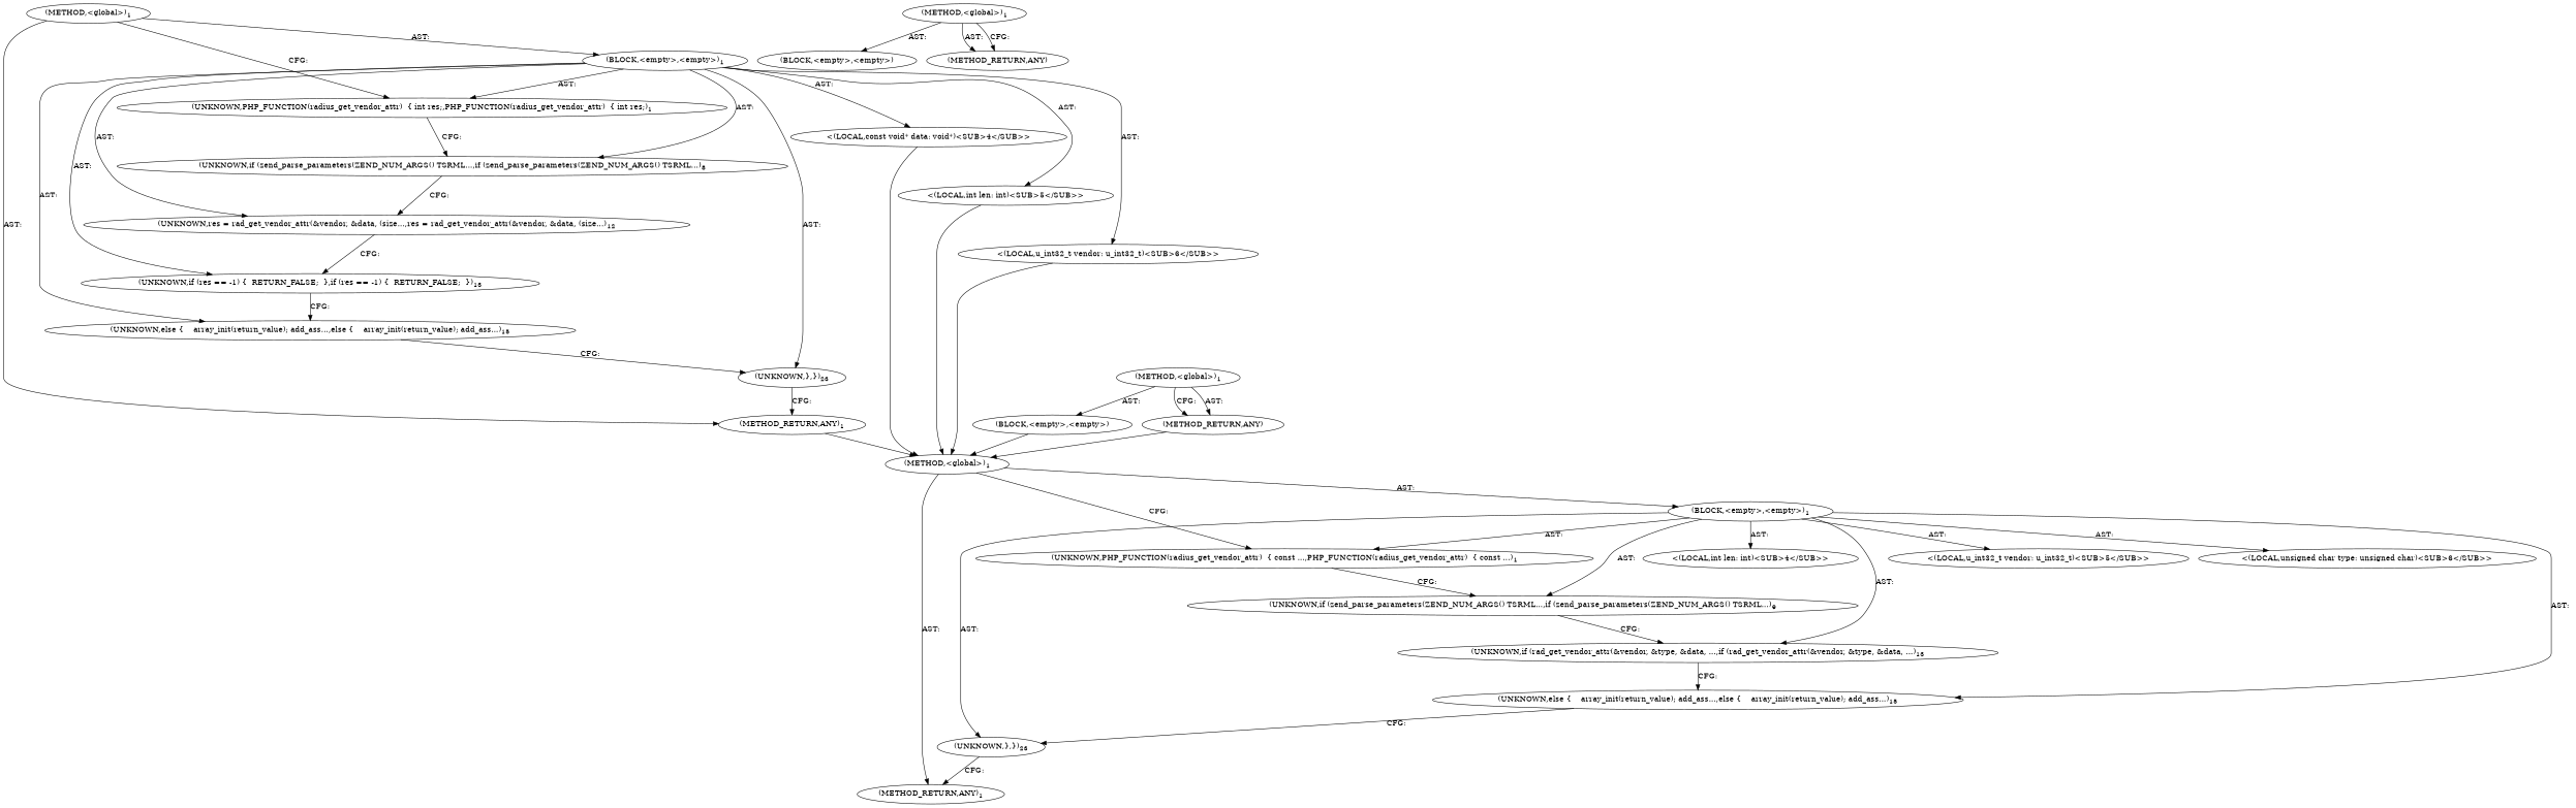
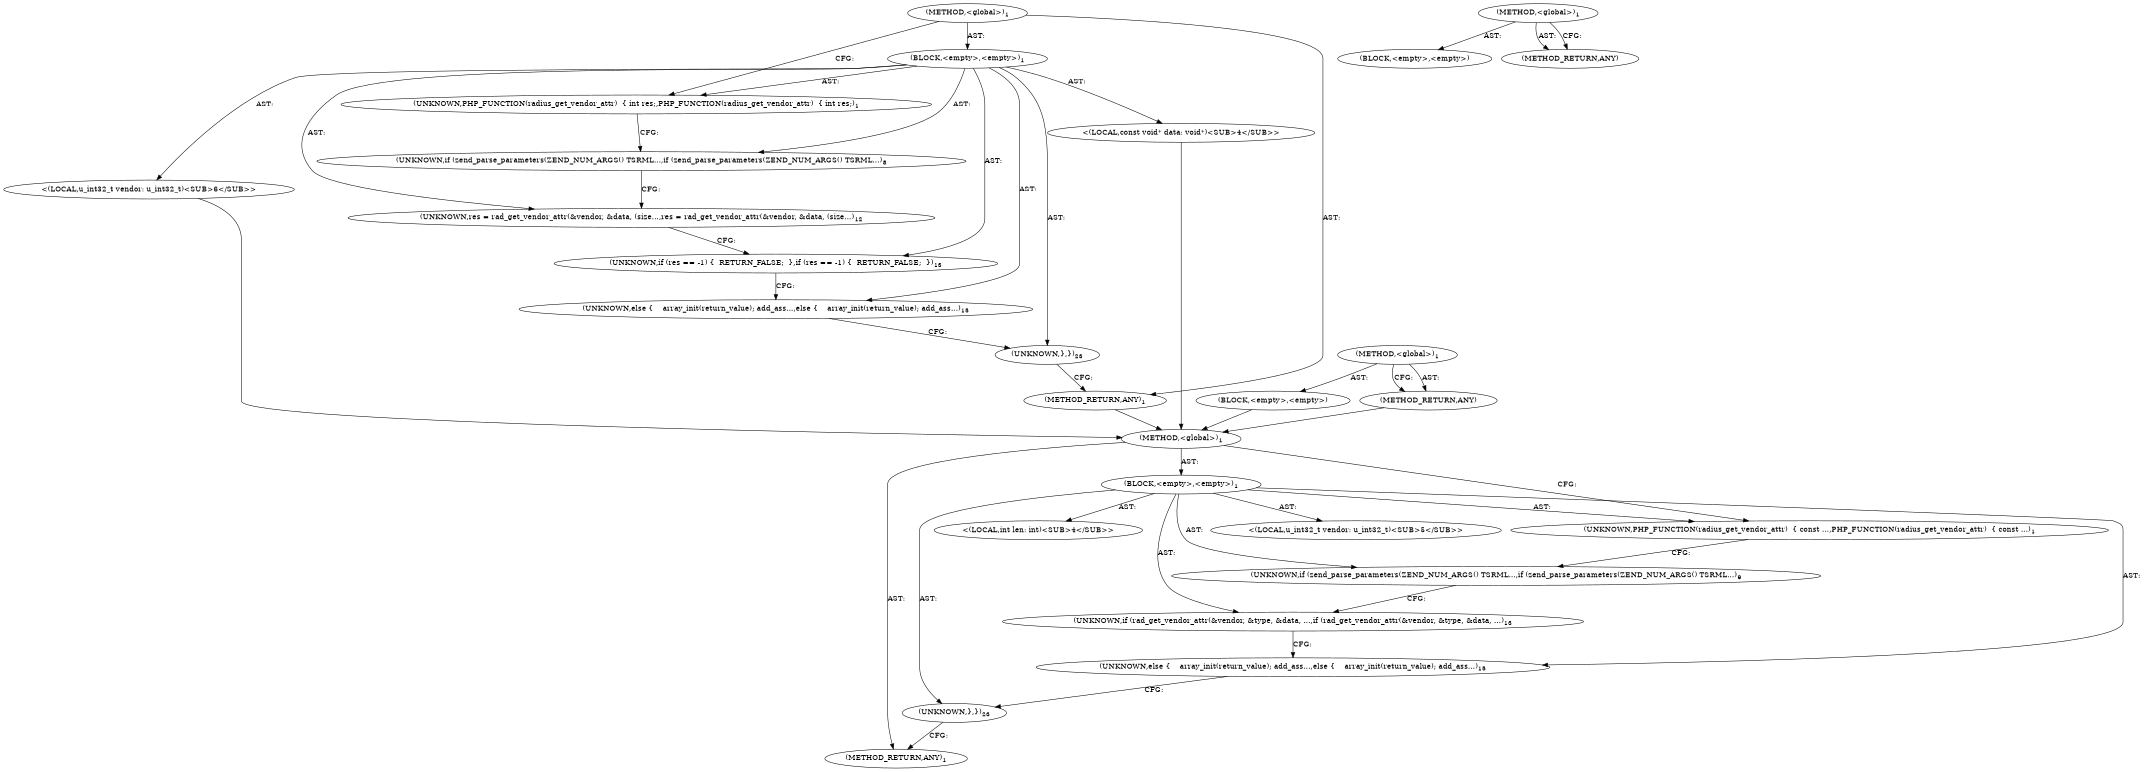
  digraph {
    n1 [label=<(METHOD,&lt;global&gt;)<SUB>1</SUB>>]
    n2 [label=<(BLOCK,&lt;empty&gt;,&lt;empty&gt;)<SUB>1</SUB>>]
    n3 [label=<(UNKNOWN,PHP_FUNCTION(radius_get_vendor_attr)  { 	int res;,PHP_FUNCTION(radius_get_vendor_attr)  { 	int res;)<SUB>1</SUB>>]
    n4 [label=<(METHOD_RETURN,ANY)<SUB>1</SUB>>]
    n5 [label="<(LOCAL,const void* data: void*)<SUB>4</SUB>>"]
-   n6 [label="<(LOCAL,int len: int)<SUB>5</SUB>>"]
    n7 [label="<(LOCAL,u_int32_t vendor: u_int32_t)<SUB>6</SUB>>"]
    n8 [label=<(UNKNOWN,if (zend_parse_parameters(ZEND_NUM_ARGS() TSRML...,if (zend_parse_parameters(ZEND_NUM_ARGS() TSRML...)<SUB>8</SUB>>]
    n9 [label=<(UNKNOWN,res = rad_get_vendor_attr(&amp;vendor, &amp;data, (size...,res = rad_get_vendor_attr(&amp;vendor, &amp;data, (size...)<SUB>12</SUB>>]
    n10 [label=<(UNKNOWN,if (res == -1) {  		RETURN_FALSE;  	},if (res == -1) {  		RETURN_FALSE;  	})<SUB>13</SUB>>]
    n11 [label=<(UNKNOWN,else {    		array_init(return_value); 		add_ass...,else {    		array_init(return_value); 		add_ass...)<SUB>15</SUB>>]
    n12 [label=<(UNKNOWN,},})<SUB>23</SUB>>]
    n13 [label=<(METHOD,&lt;global&gt;)<SUB>1</SUB>>]
    n14 [label=<(BLOCK,&lt;empty&gt;,&lt;empty&gt;)<SUB>1</SUB>>]
    n15 [label=<(UNKNOWN,PHP_FUNCTION(radius_get_vendor_attr)  { 	const ...,PHP_FUNCTION(radius_get_vendor_attr)  { 	const ...)<SUB>1</SUB>>]
    n16 [label=<(METHOD_RETURN,ANY)<SUB>1</SUB>>]
    n17 [label=<(METHOD,&lt;global&gt;)<SUB>1</SUB>>]
    n18 [label=<(BLOCK,&lt;empty&gt;,&lt;empty&gt;)>]
    n19 [label=<(METHOD_RETURN,ANY)>]
    n20 [label="<(LOCAL,int len: int)<SUB>4</SUB>>"]
    n21 [label="<(LOCAL,u_int32_t vendor: u_int32_t)<SUB>5</SUB>>"]
-   n22 [label="<(LOCAL,unsigned char type: unsigned char)<SUB>6</SUB>>"]
    n23 [label=<(UNKNOWN,if (zend_parse_parameters(ZEND_NUM_ARGS() TSRML...,if (zend_parse_parameters(ZEND_NUM_ARGS() TSRML...)<SUB>9</SUB>>]
    n24 [label=<(UNKNOWN,if (rad_get_vendor_attr(&amp;vendor, &amp;type, &amp;data, ...,if (rad_get_vendor_attr(&amp;vendor, &amp;type, &amp;data, ...)<SUB>13</SUB>>]
    n25 [label=<(UNKNOWN,else {    		array_init(return_value); 		add_ass...,else {    		array_init(return_value); 		add_ass...)<SUB>15</SUB>>]
    n26 [label=<(UNKNOWN,},})<SUB>23</SUB>>]
    n27 [label=<(METHOD,&lt;global&gt;)<SUB>1</SUB>>]
    n28 [label=<(BLOCK,&lt;empty&gt;,&lt;empty&gt;)>]
    n29 [label=<(METHOD_RETURN,ANY)>]
    n1 -> n2 [label="AST: "]
    n1 -> n3 [label="CFG: "]
    n1 -> n4 [label="AST: "]
    n2 -> n3 [label="AST: "]
    n2 -> n5 [label="AST: "]
-   n2 -> n6 [label="AST: "]
    n2 -> n7 [label="AST: "]
    n2 -> n8 [label="AST: "]
    n2 -> n9 [label="AST: "]
    n2 -> n10 [label="AST: "]
    n2 -> n11 [label="AST: "]
    n2 -> n12 [label="AST: "]
    n3 -> n8 [label="CFG: "]
    n4 -> n13
    n5 -> n13
-   n6 -> n13
    n7 -> n13
    n8 -> n9 [label="CFG: "]
    n9 -> n10 [label="CFG: "]
    n10 -> n11 [label="CFG: "]
    n11 -> n12 [label="CFG: "]
    n12 -> n4 [label="CFG: "]
    n13 -> n14 [label="AST: "]
    n13 -> n15 [label="CFG: "]
    n13 -> n16 [label="AST: "]
    n14 -> n15 [label="AST: "]
    n14 -> n20 [label="AST: "]
    n14 -> n21 [label="AST: "]
-   n14 -> n22 [label="AST: "]
    n14 -> n23 [label="AST: "]
    n14 -> n24 [label="AST: "]
    n14 -> n25 [label="AST: "]
    n14 -> n26 [label="AST: "]
    n15 -> n23 [label="CFG: "]
    n17 -> n18 [label="AST: "]
    n17 -> n19 [label="AST: "]
    n17 -> n19 [label="CFG: "]
    n18 -> n13
    n19 -> n13
    n23 -> n24 [label="CFG: "]
    n24 -> n25 [label="CFG: "]
    n25 -> n26 [label="CFG: "]
    n26 -> n16 [label="CFG: "]
    n27 -> n28 [label="AST: "]
    n27 -> n29 [label="AST: "]
    n27 -> n29 [label="CFG: "]
  }
